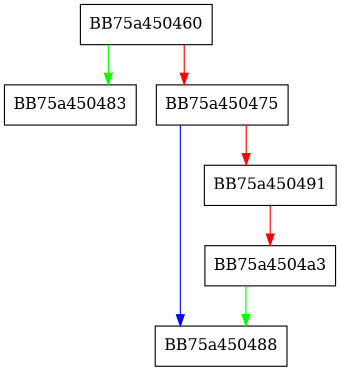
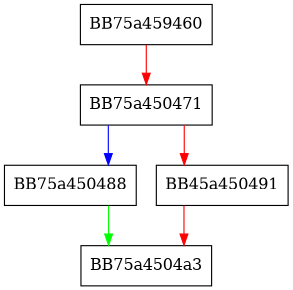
  digraph {
    splines=ortho
    node [shape=box]
    edge [color=red]
-   BB75a450460
-   BB75a450483
-   BB75a450475
+   BB75a450460 [label=BB75a459460]
+   BB75a450475 [label=BB75a450471]
    BB75a450488
-   BB75a450491
+   BB75a450491 [label=BB45a450491]
    BB75a4504a3
-   BB75a450460 -> BB75a450483 [color=green]
    BB75a450460 -> BB75a450475
    BB75a450475 -> BB75a450488 [color=blue]
    BB75a450475 -> BB75a450491
-   BB75a4504a3 -> BB75a450488 [color=green]
+   BB75a450488 -> BB75a4504a3 [color=green]
    BB75a450491 -> BB75a4504a3
  }
